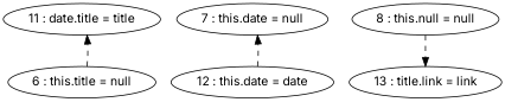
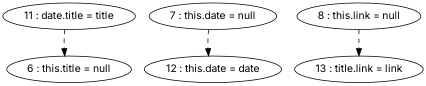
  digraph {
    fontname=Inter
    node [fontname=Inter]
    edge [fontname=Inter style=dashed]
    n1 [label="11 : date.title = title"]
    "6 : this.title = null"
    "7 : this.date = null"
    "12 : this.date = date"
    n5 [label="13 : title.link = link"]
-   "8 : this.link = null" [label="8 : this.null = null"]
-   "6 : this.title = null" -> n1
-   "12 : this.date = date" -> "7 : this.date = null"
+   "8 : this.link = null"
+   n1 -> "6 : this.title = null"
+   "7 : this.date = null" -> "12 : this.date = date"
    "8 : this.link = null" -> n5
  }
